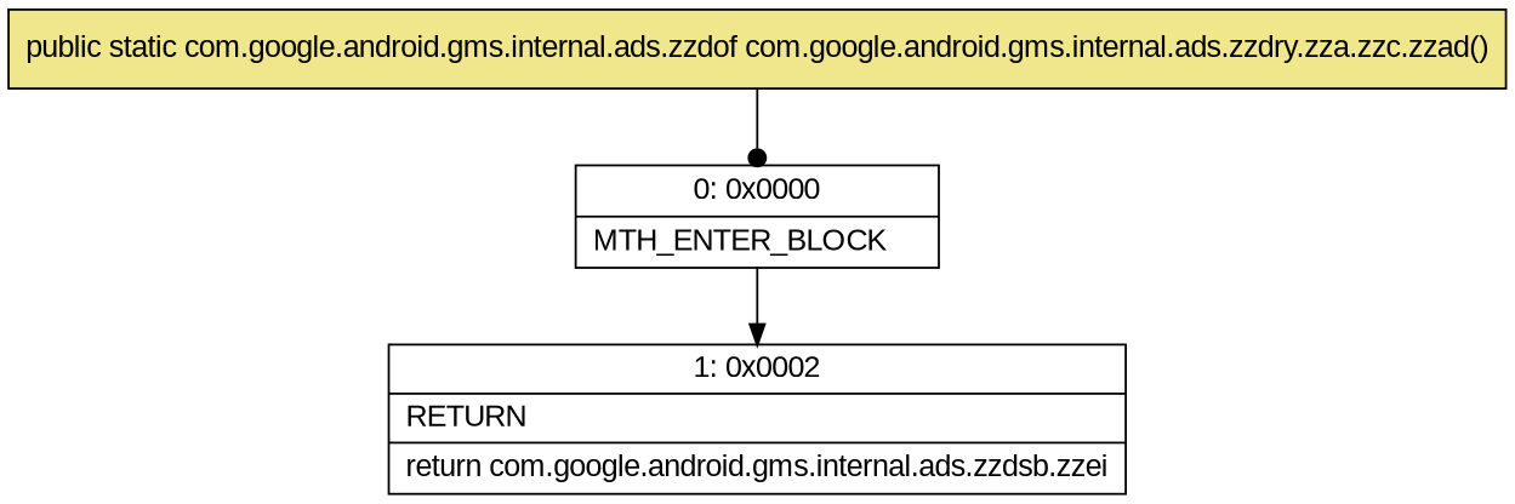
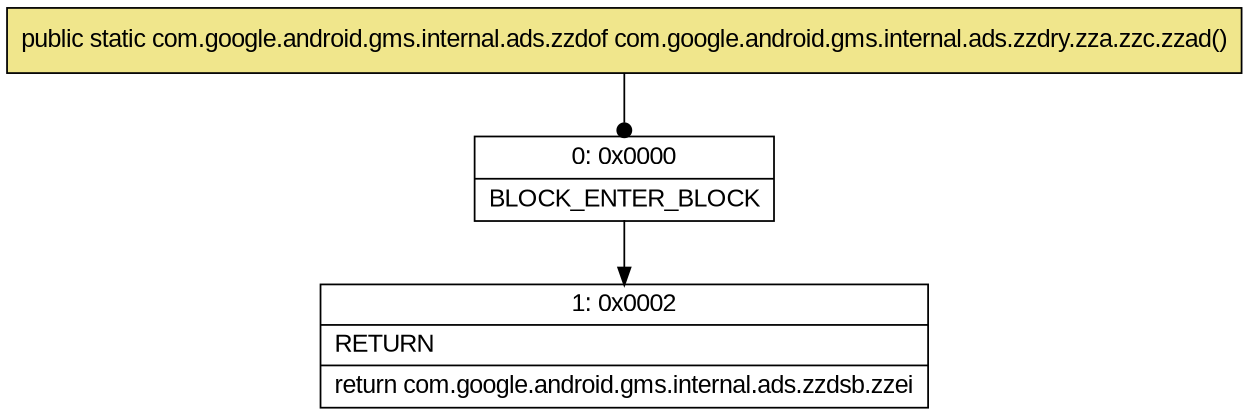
  digraph {
    fontname="Liberation Sans"
    node [shape=record style=filled fillcolor=white fontname="Liberation Sans"]
    edge [fontname="Liberation Sans"]
-   n1 [label="{0\:\ 0x0000|MTH_ENTER_BLOCK\l}"]
+   n1 [label="{0\:\ 0x0000|BLOCK_ENTER_BLOCK\l}"]
    n2 [label="{1\:\ 0x0002|RETURN\l|return com.google.android.gms.internal.ads.zzdsb.zzei\l}"]
    n3 [label="{public static com.google.android.gms.internal.ads.zzdof com.google.android.gms.internal.ads.zzdry.zza.zzc.zzad() }" fillcolor=khaki]
    n1 -> n2 [arrowhead=normal]
    n3 -> n1 [arrowhead=dot]
  }
